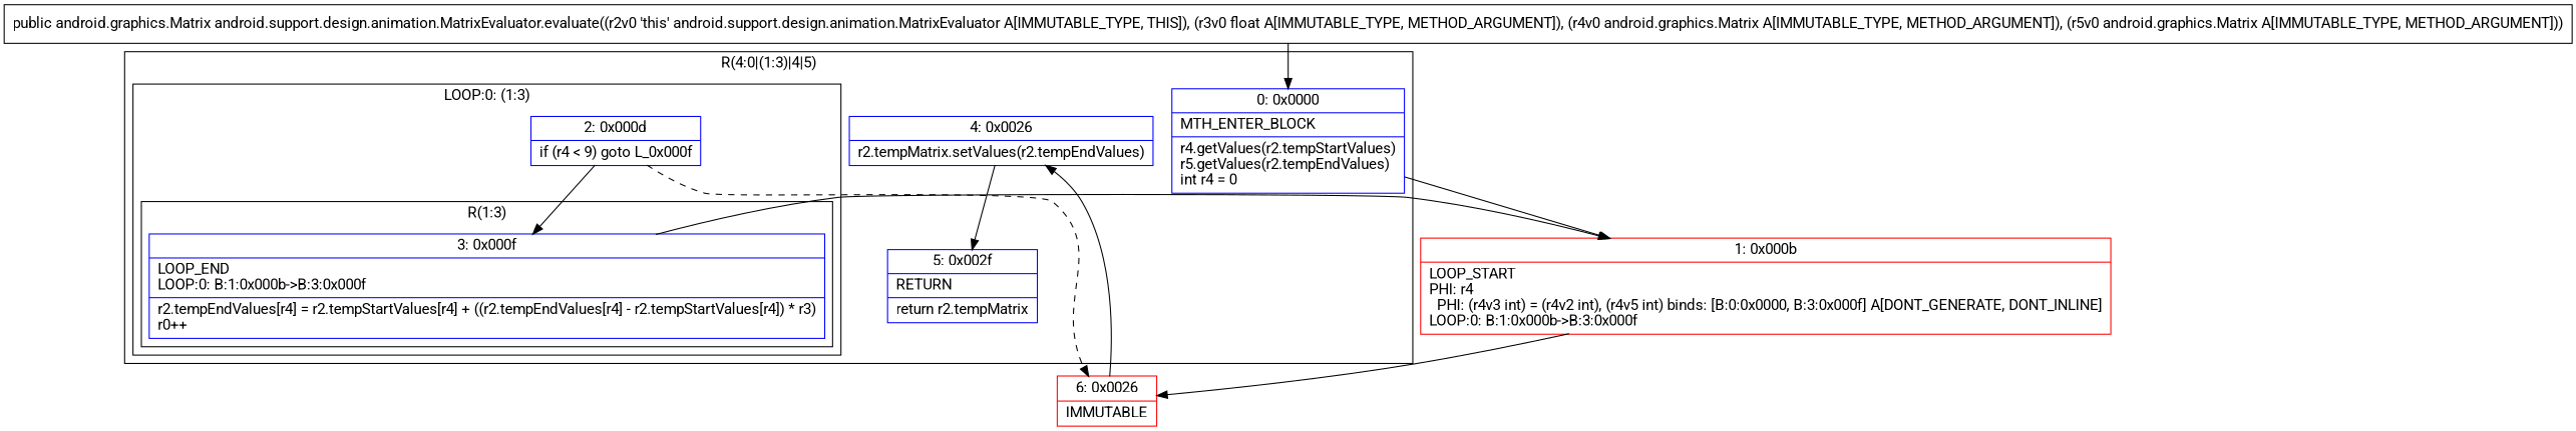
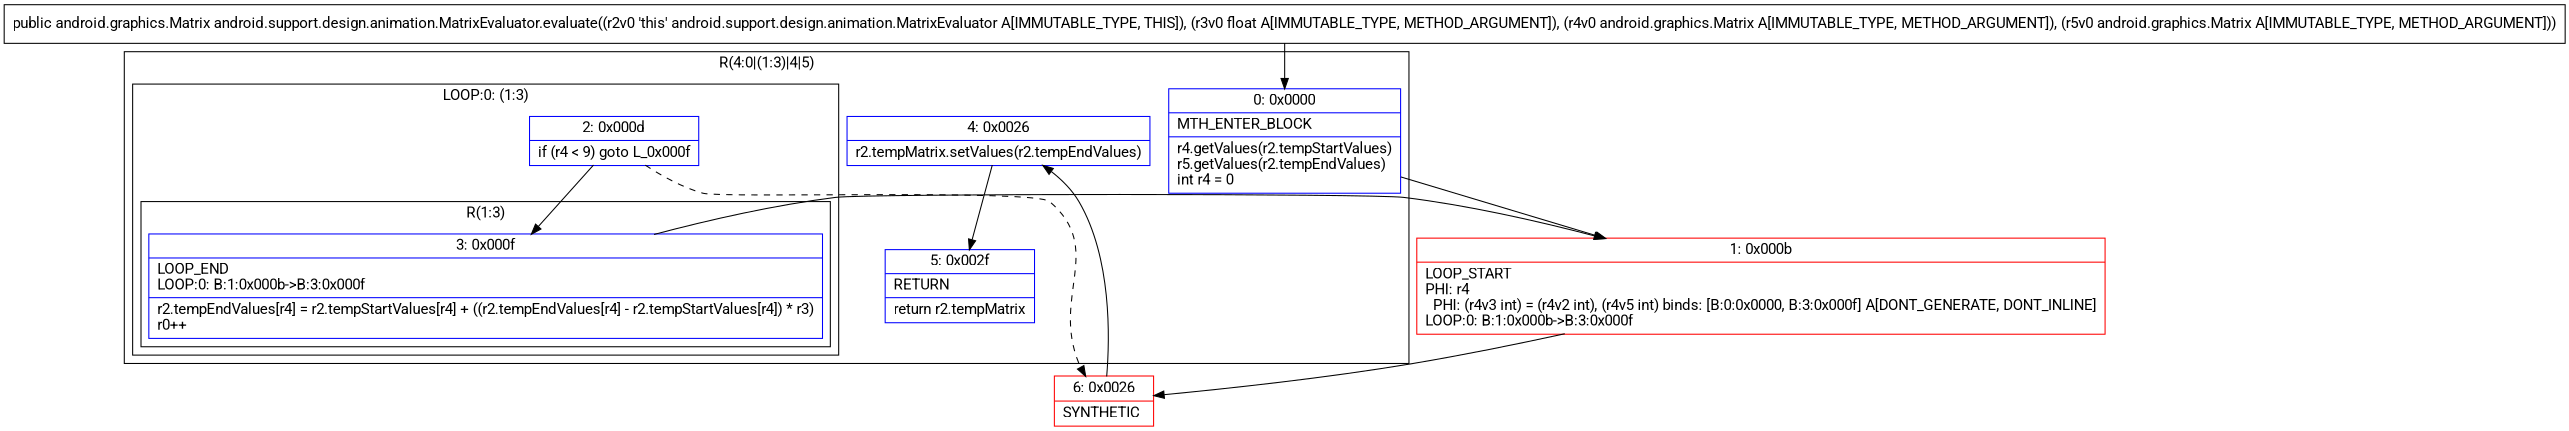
  digraph {
    fontname=Roboto
    node [color=blue fontname=Roboto shape=record]
    edge [fontname=Roboto]
    n1 [label="{3\:\ 0x000f|LOOP_END\lLOOP:0: B:1:0x000b\-\>B:3:0x000f\l|r2.tempEndValues[r4] = r2.tempStartValues[r4] + ((r2.tempEndValues[r4] \- r2.tempStartValues[r4]) * r3)\lr0++\l}"]
    n2 [label="{2\:\ 0x000d|if (r4 \< 9) goto L_0x000f\l}"]
    n3 [label="{0\:\ 0x0000|MTH_ENTER_BLOCK\l|r4.getValues(r2.tempStartValues)\lr5.getValues(r2.tempEndValues)\lint r4 = 0\l}"]
    n4 [label="{4\:\ 0x0026|r2.tempMatrix.setValues(r2.tempEndValues)\l}"]
    n5 [label="{5\:\ 0x002f|RETURN\l|return r2.tempMatrix\l}"]
    n6 [color=red label="{1\:\ 0x000b|LOOP_START\lPHI: r4 \l  PHI: (r4v3 int) = (r4v2 int), (r4v5 int) binds: [B:0:0x0000, B:3:0x000f] A[DONT_GENERATE, DONT_INLINE]\lLOOP:0: B:1:0x000b\-\>B:3:0x000f\l}"]
-   n7 [color=red label="{6\:\ 0x0026|IMMUTABLE\l}"]
+   n7 [color=red label="{6\:\ 0x0026|SYNTHETIC\l}"]
    n8 [label="{public android.graphics.Matrix android.support.design.animation.MatrixEvaluator.evaluate((r2v0 'this' android.support.design.animation.MatrixEvaluator A[IMMUTABLE_TYPE, THIS]), (r3v0 float A[IMMUTABLE_TYPE, METHOD_ARGUMENT]), (r4v0 android.graphics.Matrix A[IMMUTABLE_TYPE, METHOD_ARGUMENT]), (r5v0 android.graphics.Matrix A[IMMUTABLE_TYPE, METHOD_ARGUMENT])) }" color=""]
    subgraph cluster_1 {
      label="R(4:0|(1:3)|4|5)"
      n3
      n4
      n5
      subgraph cluster_2 {
        label="LOOP:0: (1:3)"
        n2
        subgraph cluster_3 {
          label="R(1:3)"
          n1
        }
      }
    }
    n1 -> n6
    n2 -> n1
    n2 -> n7 [style=dashed]
    n3 -> n6
    n4 -> n5
    n6 -> n7
    n7 -> n4
    n8 -> n3
  }
